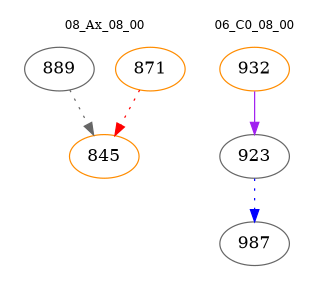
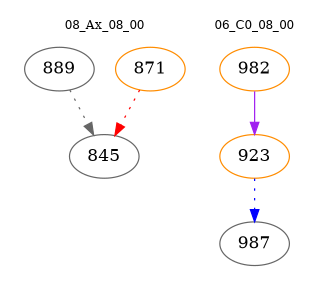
  digraph {
    node [color=darkorange]
    edge [style=dotted]
    n1 [label=871]
    n2 [color=gray40 label=889]
-   n3 [label=845]
-   n4 [label=932]
-   n5 [color=gray40 label=923]
+   n3 [color=gray40 label=845]
+   n4 [label=982]
+   n5 [label=923]
    n6 [color=gray40 label=987]
    subgraph cluster_1 {
      color=white
      fontsize=10
      label="08_Ax_08_00"
      n1
      n2
      n3
    }
    subgraph cluster_2 {
      color=white
      fontsize=10
      label="06_C0_08_00"
      n4
      n5
      n6
    }
    n1 -> n3 [color=red]
    n2 -> n3 [color=gray40]
    n4 -> n5 [color=purple style=solid]
    n5 -> n6 [color=blue]
  }
